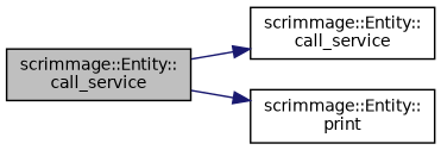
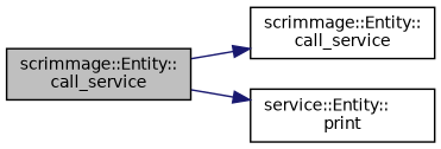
  digraph {
    rankdir=LR
    node [color=black fillcolor=white fontname=Helvetica fontsize=10 shape=record style=filled]
    edge [color=midnightblue fontname=Helvetica fontsize=10 labelfontname=Helvetica labelfontsize=10 style=solid]
    n1 [fillcolor=grey75 fontcolor=black height=0.2 label="scrimmage::Entity::\lcall_service" width=0.4]
    n2 [height=0.2 label="scrimmage::Entity::\lcall_service" width=0.4]
-   n3 [height=0.2 label="scrimmage::Entity::\lprint" width=0.4]
+   n3 [height=0.2 label="service::Entity::\lprint" width=0.4]
    n1 -> n2
    n1 -> n3
  }
